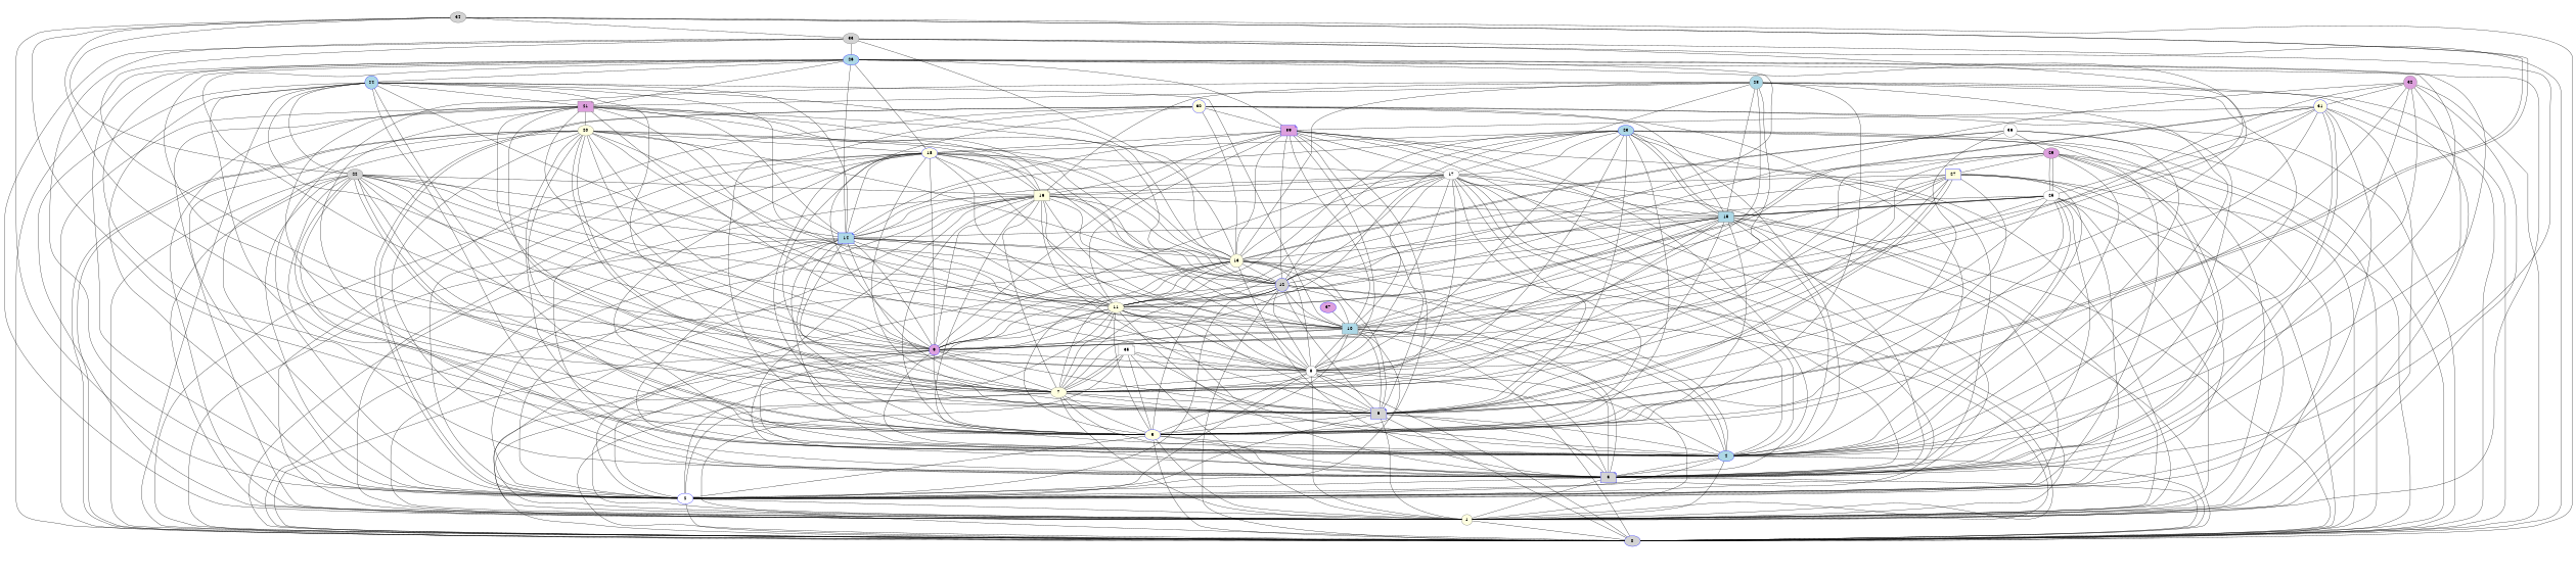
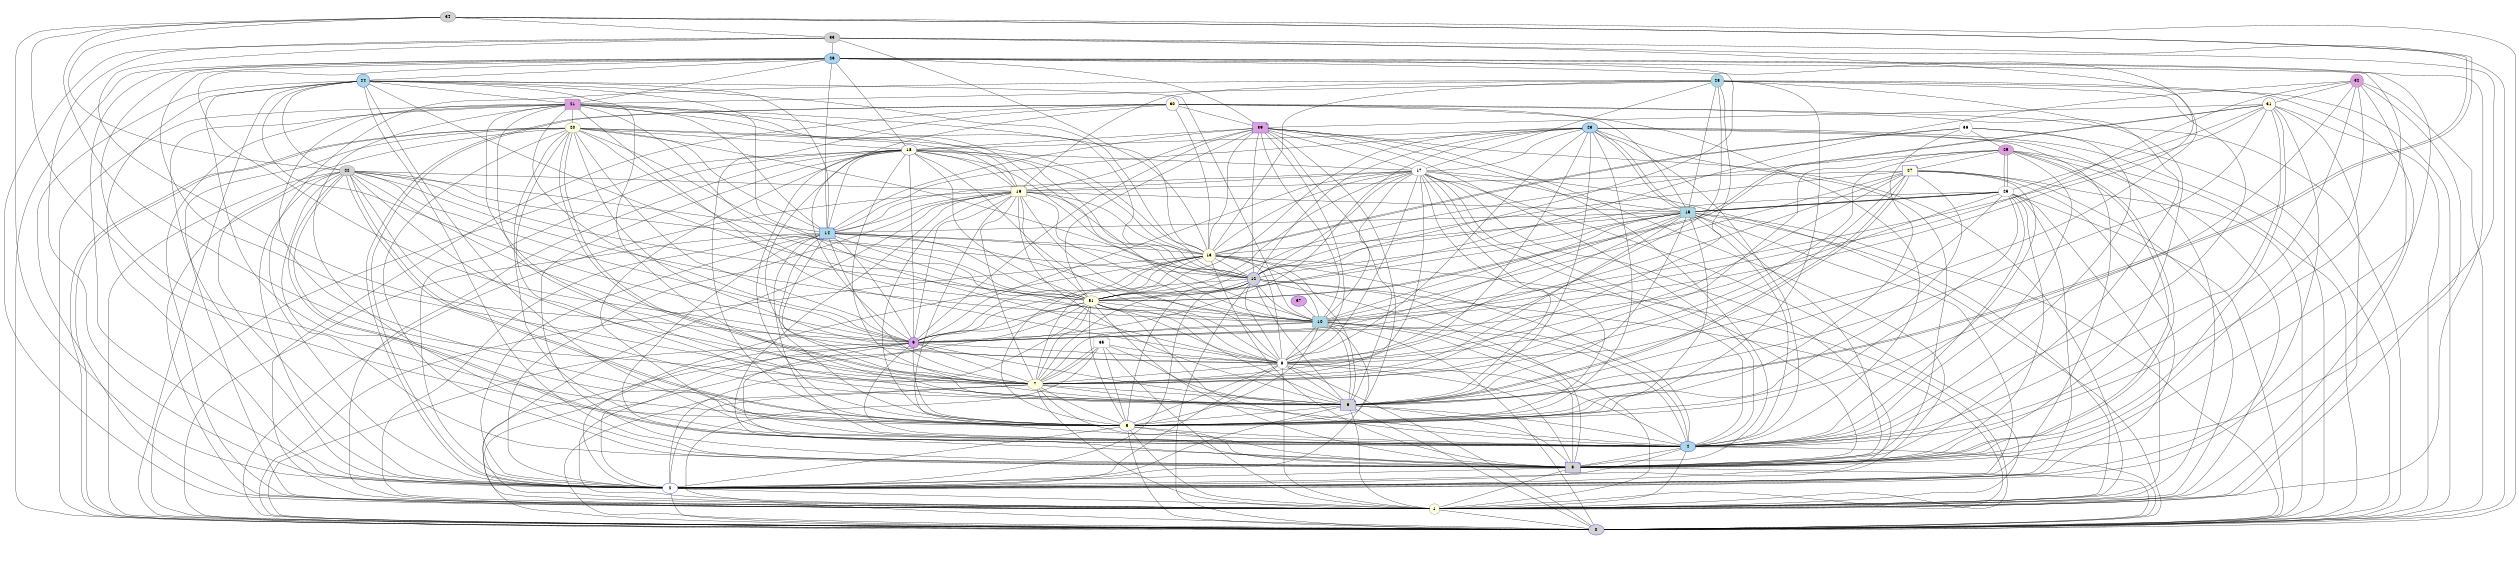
  graph {
    node [color=gray40 fillcolor=lightyellow shape=ellipse style=filled]
    1 [shape=circle]
    0 [color=blue fillcolor=lightgrey]
    2 [color=blue fillcolor=white]
    3 [color=blue fillcolor=lightgrey shape=note]
    4 [color=blue fillcolor=lightblue]
    5 [color=blue]
    6 [color=blue fillcolor=lightgrey shape=note]
    7
    8 [fillcolor=white shape=circle]
    9 [color=blue fillcolor=plum shape=circle]
    10 [fillcolor=lightblue shape=note]
-   11
+   11 [label=51]
    12 [color=blue fillcolor=lightgrey shape=circle]
    13 [shape=circle]
    14 [color=blue fillcolor=lightblue shape=note]
    15 [fillcolor=lightblue shape=note]
    16 [shape=note]
    17 [fillcolor=white]
    18 [color=blue]
    n20 [color=blue fillcolor=plum label=39 shape=note]
    20
    21 [fillcolor=plum shape=note]
    22 [fillcolor=lightgrey]
    23 [color=blue fillcolor=lightblue]
    24 [color=blue fillcolor=lightblue shape=circle]
    25 [fillcolor=white]
    26 [color=blue fillcolor=lightblue]
    27 [color=blue shape=note]
    28 [fillcolor=lightblue shape=circle]
    29 [fillcolor=plum]
    30 [color=blue shape=circle]
    31 [color=blue shape=circle]
    32 [fillcolor=plum shape=circle]
    33 [fillcolor=lightgrey]
    34 [fillcolor=lightgrey]
    35 [fillcolor=white shape=note]
    36 [fillcolor=white shape=circle]
    37 [color=blue fillcolor=plum]
    1 -- 0
    2 -- 1
    2 -- 0
    3 -- 1
    3 -- 0
    3 -- 2
    4 -- 1
    4 -- 0
    4 -- 2
    4 -- 3
    5 -- 1
    5 -- 0
    5 -- 2
    5 -- 3
    5 -- 4
    6 -- 1
    6 -- 0
    6 -- 2
    6 -- 3
    6 -- 4
    6 -- 5
    7 -- 1
    7 -- 0
    7 -- 2
    7 -- 3
    7 -- 4
    7 -- 5
    7 -- 6
    8 -- 1
    8 -- 0
    8 -- 2
    8 -- 3
    8 -- 4
    8 -- 5
    8 -- 6
    8 -- 7
    9 -- 1
    9 -- 0
    9 -- 2
    9 -- 3
    9 -- 4
    9 -- 5
    9 -- 6
    9 -- 7
    9 -- 8
    10 -- 1
    10 -- 0
    10 -- 2
    10 -- 3
    10 -- 4
    10 -- 5
    10 -- 6
    10 -- 7
    10 -- 8
    10 -- 9
    11 -- 1
    11 -- 0
    11 -- 2
    11 -- 3
    11 -- 4
    11 -- 5
    11 -- 6
    11 -- 7
    11 -- 8
    11 -- 9
    11 -- 10
    12 -- 1
    12 -- 0
    12 -- 2
    12 -- 3
    12 -- 4
    12 -- 5
    12 -- 6
    12 -- 7
    12 -- 8
    12 -- 9
    12 -- 10
    12 -- 11
    13 -- 1
    13 -- 0
    13 -- 2
    13 -- 3
    13 -- 4
    13 -- 5
    13 -- 6
    13 -- 7
    13 -- 8
    13 -- 9
    13 -- 10
    13 -- 11
    13 -- 12
    14 -- 1
    14 -- 0
    14 -- 2
    14 -- 3
    14 -- 4
    14 -- 5
    14 -- 6
    14 -- 7
    14 -- 8
    14 -- 9
    14 -- 10
    14 -- 11
    14 -- 12
    14 -- 13
    15 -- 1
    15 -- 0
    15 -- 2
    15 -- 3
    15 -- 4
    15 -- 5
    15 -- 6
    15 -- 7
    15 -- 8
    15 -- 9
    15 -- 10
    15 -- 11
    15 -- 12
    15 -- 13
    15 -- 14
    16 -- 1
    16 -- 0
    16 -- 2
    16 -- 3
    16 -- 4
    16 -- 5
    16 -- 6
    16 -- 7
    16 -- 8
    16 -- 9
    16 -- 10
    16 -- 11
    16 -- 12
    16 -- 13
    16 -- 14
    16 -- 15
    17 -- 1
    17 -- 0
    17 -- 2
    17 -- 3
    17 -- 4
    17 -- 5
    17 -- 6
    17 -- 7
    17 -- 8
    17 -- 9
    17 -- 10
    17 -- 11
    17 -- 12
    17 -- 13
    17 -- 14
    17 -- 15
    17 -- 16
    18 -- 1
    18 -- 0
    18 -- 2
    18 -- 3
    18 -- 4
    18 -- 5
    18 -- 6
    18 -- 7
    18 -- 8
    18 -- 9
    18 -- 10
    18 -- 11
    18 -- 12
    18 -- 13
    18 -- 14
    18 -- 16
    18 -- 17
    n20 -- 1
    n20 -- 2
    n20 -- 3
    n20 -- 4
    n20 -- 5
    n20 -- 6
    n20 -- 8
    n20 -- 9
    n20 -- 10
    n20 -- 11
    n20 -- 12
    n20 -- 13
    n20 -- 14
    n20 -- 16
    n20 -- 17
    n20 -- 18
    20 -- 1
    20 -- 0
    20 -- 0
    20 -- 2
    20 -- 3
    20 -- 4
    20 -- 6
    20 -- 7
    20 -- 7
    20 -- 8
    20 -- 9
    20 -- 10
    20 -- 11
    20 -- 12
    20 -- 13
    20 -- 14
    20 -- 16
    20 -- 18
    21 -- 1
    21 -- 0
    21 -- 2
    21 -- 3
    21 -- 5
    21 -- 6
    21 -- 7
    21 -- 8
    21 -- 9
    21 -- 10
    21 -- 11
    21 -- 12
    21 -- 13
    21 -- 14
    21 -- 16
    21 -- 20
    22 -- 1
    22 -- 0
    22 -- 2
    22 -- 3
    22 -- 4
    22 -- 4
    22 -- 5
    22 -- 5
    22 -- 6
    22 -- 7
    22 -- 8
    22 -- 9
    22 -- 10
    22 -- 11
    22 -- 12
    22 -- 14
    22 -- 16
    23 -- 1
    23 -- 0
    23 -- 2
    23 -- 3
    23 -- 4
    23 -- 5
    23 -- 6
    23 -- 7
    23 -- 8
    23 -- 9
    23 -- 11
    23 -- 12
    23 -- 14
    23 -- 15
    23 -- 15
    23 -- 17
    23 -- 18
    24 -- 1
    24 -- 0
    24 -- 2
    24 -- 3
    24 -- 4
    24 -- 5
    24 -- 6
    24 -- 8
    24 -- 9
    24 -- 10
    24 -- 11
    24 -- 12
    24 -- 14
    24 -- 21
    24 -- 22
    25 -- 1
    25 -- 0
    25 -- 2
    25 -- 3
    25 -- 4
    25 -- 5
    25 -- 8
    25 -- 9
    25 -- 12
    25 -- 15
    25 -- 15
    25 -- 15
    25 -- 15
    26 -- 1
    26 -- 0
    26 -- 2
    26 -- 3
    26 -- 4
    26 -- 5
    26 -- 6
    26 -- 7
    26 -- 9
    26 -- 12
    26 -- 14
    26 -- 18
    26 -- n20
    26 -- 21
    26 -- 24
    27 -- 1
    27 -- 0
    27 -- 2
    27 -- 4
    27 -- 5
    27 -- 6
    27 -- 6
    27 -- 7
    27 -- 8
    27 -- 9
    27 -- 10
    27 -- 12
    27 -- 16
    28 -- 1
    28 -- 0
    28 -- 2
    28 -- 3
    28 -- 4
    28 -- 5
    28 -- 7
    28 -- 8
    28 -- 13
    28 -- 15
    28 -- 16
    28 -- 17
    28 -- 21
    29 -- 1
    29 -- 0
    29 -- 3
    29 -- 3
    29 -- 4
    29 -- 7
    29 -- 8
    29 -- 11
    29 -- 25
    29 -- 25
    29 -- 27
    30 -- 1
    30 -- 0
    30 -- 2
    30 -- 2
    30 -- 3
    30 -- 4
    30 -- 5
    30 -- 9
    30 -- 13
    30 -- 15
    30 -- n20
    31 -- 1
    31 -- 0
    31 -- 2
    31 -- 3
    31 -- 4
    31 -- 6
    31 -- 10
    31 -- 11
    31 -- 11
    31 -- n20
    31 -- 25
    32 -- 1
    32 -- 0
    32 -- 2
    32 -- 3
    32 -- 4
    32 -- 5
    32 -- 10
    32 -- 11
    32 -- 31
    33 -- 1
    33 -- 0
    33 -- 2
    33 -- 3
    33 -- 9
    33 -- 10
    33 -- 13
    33 -- 26
    34 -- 0
    34 -- 2
    34 -- 5
    34 -- 6
    34 -- 6
    34 -- 7
    34 -- 22
    34 -- 33
    35 -- 1
    35 -- 0
    35 -- 5
    35 -- 6
    35 -- 7
    35 -- 7
    35 -- 8
    36 -- 0
    36 -- 4
    36 -- 5
    36 -- 13
    36 -- 13
    36 -- 29
    37 -- 10
  }
